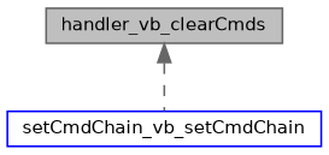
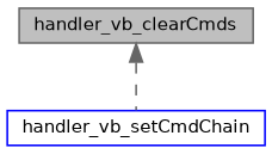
  digraph {
    rankdir=TB
    node [fontname=Helvetica fontsize=10 shape=record style=filled]
    n1 [color=gray40 fillcolor=grey75 fontcolor=black height=0.2 label=handler_vb_clearCmds width=0.4]
-   n2 [color=blue fillcolor=white height=0.2 label=setCmdChain_vb_setCmdChain width=0.4]
+   n2 [color=blue fillcolor=white height=0.2 label=handler_vb_setCmdChain width=0.4]
    n1 -> n2 [color=gray40 dir=back fontname=Helvetica fontsize=10 labelfontname=Helvetica labelfontsize=10 style=dashed]
  }
